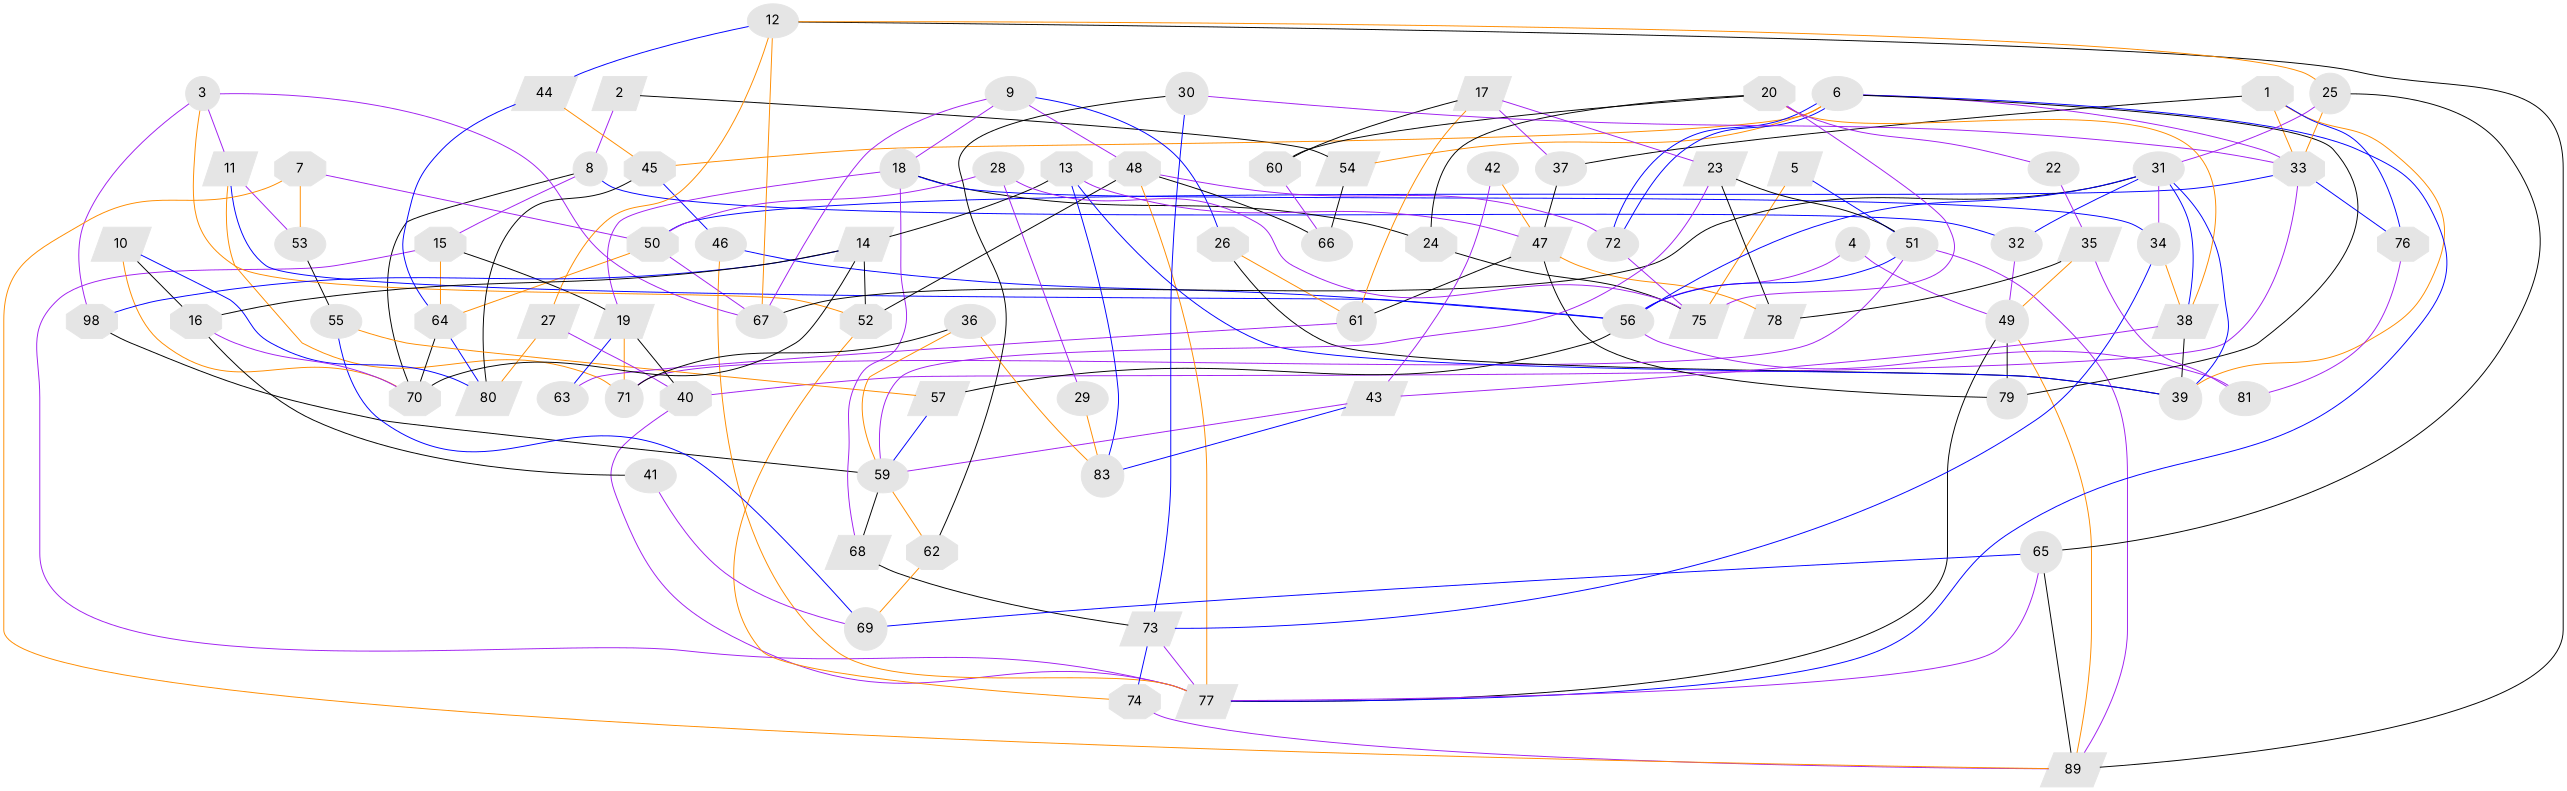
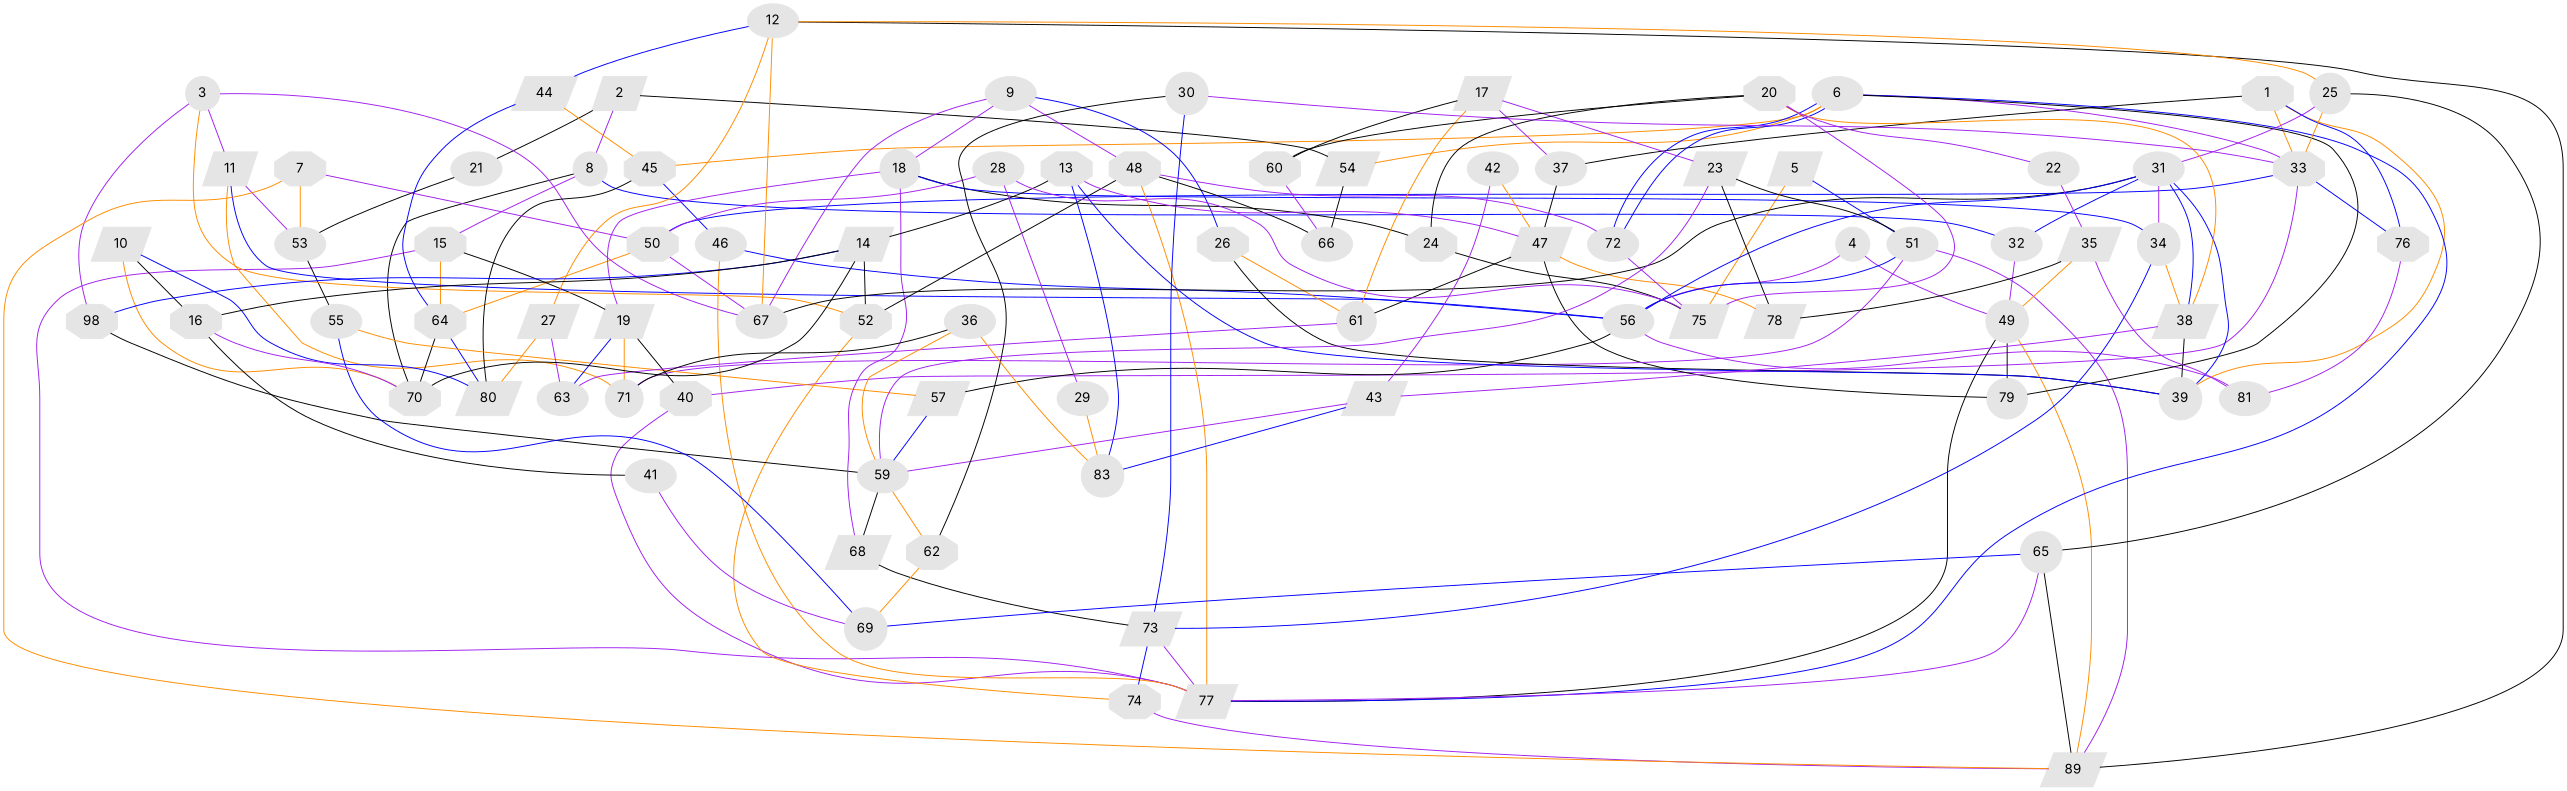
  graph {
    fontname=Inter
    node [color=gray90 fontname=Inter shape=ellipse style=filled]
    edge [color=purple fontname=Inter]
    1 [shape=octagon]
    33 [shape=octagon]
    37
    39 [shape=circle]
    76 [shape=octagon]
    50 [shape=octagon]
    40 [shape=octagon]
    47 [shape=parallelogram]
    81
    2 [shape=parallelogram]
    8 [shape=circle]
+   21
    54 [shape=parallelogram]
    15 [shape=octagon]
    32
    70 [shape=octagon]
    53
    66
    3 [shape=circle]
    11 [shape=parallelogram]
    52 [shape=octagon]
    n22 [label=98 shape=octagon]
    67
    56
    71 [shape=circle]
    74 [shape=octagon]
    59
    4 [shape=circle]
    49 [shape=circle]
    77 [shape=parallelogram]
    79 [shape=circle]
    n32 [label=89 shape=parallelogram]
    57 [shape=parallelogram]
    5 [shape=parallelogram]
    51
    75 [shape=parallelogram]
    6
    45 [shape=octagon]
    72
    80 [shape=parallelogram]
    46
    7 [shape=octagon]
    64 [shape=octagon]
    55
    19 [shape=parallelogram]
    9
    18 [shape=circle]
    26 [shape=octagon]
    48 [shape=octagon]
    24 [shape=octagon]
    34 [shape=circle]
    68 [shape=parallelogram]
    61 [shape=circle]
    10 [shape=parallelogram]
    16 [shape=octagon]
    41
    12
    25 [shape=circle]
    27 [shape=parallelogram]
    44 [shape=parallelogram]
    31
    65 [shape=circle]
    63
    13 [shape=octagon]
    14 [shape=parallelogram]
    83 [shape=circle]
    78 [shape=parallelogram]
    69 [shape=circle]
    17 [shape=parallelogram]
    23 [shape=parallelogram]
    60 [shape=octagon]
    38 [shape=parallelogram]
    73 [shape=parallelogram]
    20 [shape=octagon]
    22
    35 [shape=parallelogram]
    43 [shape=parallelogram]
    62 [shape=octagon]
    28
    29
    30 [shape=circle]
    36
    42
    1 -- 33 [color=darkorange]
    1 -- 37 [color=black]
    1 -- 39 [color=darkorange]
    1 -- 76 [color=blue]
    33 -- 76 [color=blue]
    33 -- 50 [color=blue]
    33 -- 40
    37 -- 47 [color=black]
    76 -- 81
    50 -- 67
    50 -- 64 [color=darkorange]
    40 -- 77
    47 -- 79 [color=black]
    47 -- 61 [color=black]
    47 -- 78 [color=darkorange]
    2 -- 8
+   2 -- 21 [color=black]
    2 -- 54 [color=black]
    8 -- 15
    8 -- 32 [color=blue]
    8 -- 70 [color=black]
+   21 -- 53 [color=black]
    54 -- 66 [color=black]
    15 -- 77
    15 -- 64 [color=darkorange]
    15 -- 19 [color=black]
    32 -- 49
    53 -- 55 [color=black]
    3 -- 11
    3 -- 52 [color=darkorange]
    3 -- n22
    3 -- 67
    11 -- 53
    11 -- 56 [color=blue]
    11 -- 71 [color=darkorange]
    52 -- 74 [color=darkorange]
    n22 -- 59 [color=black]
    56 -- 81
    56 -- 57 [color=black]
    74 -- n32
    59 -- 68 [color=black]
    59 -- 62 [color=darkorange]
    4 -- 56
    4 -- 49
    49 -- 77 [color=black]
    49 -- 79 [color=black]
    49 -- n32 [color=darkorange]
    57 -- 59 [color=blue]
    5 -- 51 [color=blue]
    5 -- 75 [color=darkorange]
    51 -- 56 [color=blue]
    51 -- 71
    51 -- n32
    6 -- 33
    6 -- 54 [color=darkorange]
    6 -- 77 [color=blue]
    6 -- 79 [color=black]
    6 -- 45 [color=darkorange]
    6 -- 72 [color=blue]
    6 -- 72 [color=blue]
    45 -- 80 [color=black]
    45 -- 46 [color=blue]
    72 -- 75
    46 -- 56 [color=blue]
    46 -- 77 [color=darkorange]
    7 -- 50
    7 -- 53 [color=darkorange]
    7 -- n32 [color=darkorange]
    64 -- 70 [color=black]
    64 -- 80 [color=blue]
    55 -- 57 [color=darkorange]
    55 -- 69 [color=blue]
    19 -- 40 [color=black]
    19 -- 71 [color=darkorange]
    19 -- 63 [color=blue]
    9 -- 67
    9 -- 18
    9 -- 26 [color=blue]
    9 -- 48
    18 -- 19
    18 -- 24 [color=black]
    18 -- 34 [color=blue]
    18 -- 68
    26 -- 39 [color=black]
    26 -- 61 [color=darkorange]
    48 -- 66 [color=black]
    48 -- 52 [color=black]
    48 -- 77 [color=darkorange]
    48 -- 72
    24 -- 75 [color=black]
    34 -- 38 [color=darkorange]
    34 -- 73 [color=blue]
    68 -- 73 [color=black]
    61 -- 63
    10 -- 70 [color=darkorange]
    10 -- 80 [color=blue]
    10 -- 16 [color=black]
    16 -- 70
    16 -- 41 [color=black]
    41 -- 69
    12 -- 67 [color=darkorange]
    12 -- n32 [color=black]
    12 -- 25 [color=darkorange]
    12 -- 27 [color=darkorange]
    12 -- 44 [color=blue]
    25 -- 33 [color=darkorange]
    25 -- 31
    25 -- 65 [color=black]
    27 -- 80 [color=darkorange]
-   27 -- 40
+   27 -- 63
    44 -- 45 [color=darkorange]
    44 -- 64 [color=blue]
    31 -- 39 [color=blue]
    31 -- 32 [color=blue]
    31 -- 67 [color=black]
    31 -- 56 [color=blue]
    31 -- 34
    31 -- 38 [color=blue]
    65 -- 77
    65 -- n32 [color=black]
    65 -- 69 [color=blue]
    13 -- 39 [color=blue]
    13 -- 47
    13 -- 14 [color=black]
    13 -- 83 [color=blue]
    14 -- 70 [color=black]
    14 -- 52 [color=black]
    14 -- n22 [color=blue]
    14 -- 16 [color=black]
    17 -- 37
    17 -- 61 [color=darkorange]
    17 -- 23
    17 -- 60 [color=black]
    23 -- 59
    23 -- 51 [color=black]
    23 -- 78 [color=black]
    60 -- 66
    38 -- 39 [color=black]
    38 -- 43
    73 -- 74 [color=blue]
    73 -- 77
    20 -- 75
    20 -- 24 [color=black]
    20 -- 60 [color=black]
    20 -- 38 [color=darkorange]
    20 -- 22
    22 -- 35
    35 -- 81
    35 -- 49 [color=darkorange]
    35 -- 78 [color=black]
    43 -- 59
    43 -- 83 [color=blue]
    62 -- 69 [color=darkorange]
    28 -- 50
    28 -- 75
    28 -- 29
    29 -- 83 [color=darkorange]
    30 -- 33
    30 -- 73 [color=blue]
    30 -- 62 [color=black]
    36 -- 71 [color=black]
    36 -- 59 [color=darkorange]
    36 -- 83 [color=darkorange]
    42 -- 47 [color=darkorange]
    42 -- 43
  }
